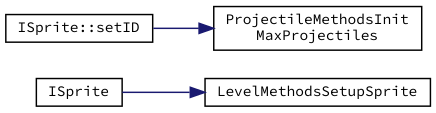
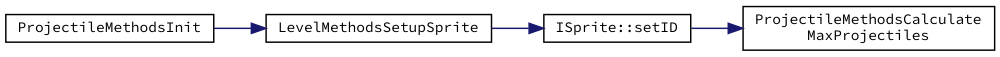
  digraph {
    fontname="Source Code Pro"
    rankdir=LR
    node [color=black fillcolor=white fontname="Source Code Pro" fontsize=10 shape=record style=filled]
    edge [color=midnightblue fontname="Source Code Pro" fontsize=10 labelfontname=Helvetica labelfontsize=10 style=solid]
-   n1 [height=0.2 label=ISprite width=0.4]
+   n1 [height=0.2 label=ProjectileMethodsInit width=0.4]
    n2 [height=0.2 label=LevelMethodsSetupSprite width=0.4]
    n3 [height=0.2 label="ISprite::setID" width=0.4]
-   n4 [height=0.2 label="ProjectileMethodsInit\lMaxProjectiles" width=0.4]
+   n4 [height=0.2 label="ProjectileMethodsCalculate\lMaxProjectiles" width=0.4]
    n1 -> n2
+   n2 -> n3
    n3 -> n4
  }
